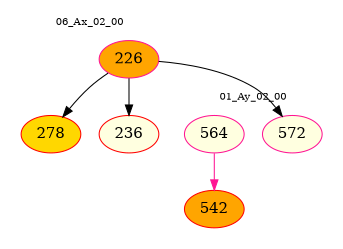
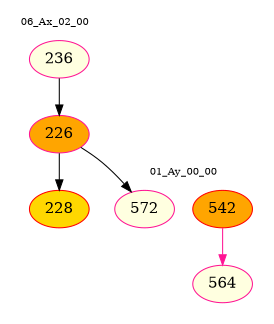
  digraph {
    node [color=red fillcolor=lightyellow style=filled]
    edge [color=black]
    n1 [fillcolor=orange label=542]
    n2 [color=deeppink label=572]
    n3 [color=deeppink label=564]
    n4 [color=deeppink fillcolor=orange label=226]
-   n5 [fillcolor=gold label=278]
-   n6 [label=236]
+   n5 [fillcolor=gold label=228]
+   n6 [color=deeppink label=236]
    subgraph cluster_1 {
      color=white
      fontsize=10
-     label="01_Ay_02_00"
+     label="01_Ay_00_00"
      n1
      n2
      n3
    }
    subgraph cluster_2 {
      color=white
      fontsize=10
      label="06_Ax_02_00"
      n4
      n5
      n6
    }
-   n3 -> n1 [color=deeppink]
+   n1 -> n3 [color=deeppink]
    n4 -> n2
    n4 -> n5
-   n4 -> n6
+   n6 -> n4
  }
